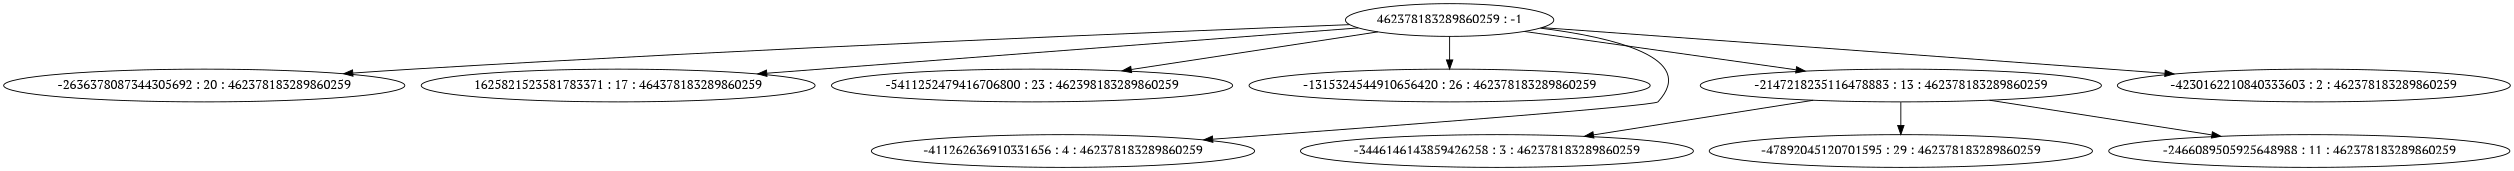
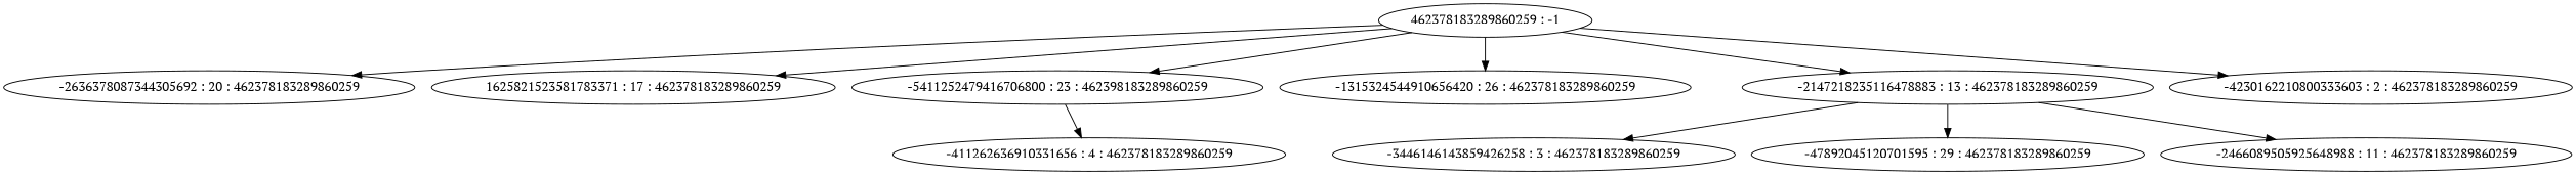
  digraph {
    fontname="PT Serif"
    node [fontname="PT Serif"]
    edge [fontname="PT Serif"]
    n1 [label="462378183289860259 : -1"]
    n2 [label="-2636378087344305692 : 20 : 462378183289860259"]
-   n3 [label="1625821523581783371 : 17 : 464378183289860259"]
+   n3 [label="1625821523581783371 : 17 : 462378183289860259"]
    n4 [label="-5411252479416706800 : 23 : 462398183289860259"]
    n5 [label="-1315324544910656420 : 26 : 462378183289860259"]
    n6 [label="-2147218235116478883 : 13 : 462378183289860259"]
    n7 [label="-411262636910331656 : 4 : 462378183289860259"]
-   n8 [label="-4230162210840333603 : 2 : 462378183289860259"]
+   n8 [label="-4230162210800333603 : 2 : 462378183289860259"]
    n9 [label="-3446146143859426258 : 3 : 462378183289860259"]
    n10 [label="-47892045120701595 : 29 : 462378183289860259"]
    n11 [label="-2466089505925648988 : 11 : 462378183289860259"]
    n1 -> n2
    n1 -> n3
    n1 -> n4
    n1 -> n5
    n1 -> n6
-   n1 -> n7
+   n4 -> n7
    n1 -> n8
    n6 -> n9
    n6 -> n10
    n6 -> n11
  }
